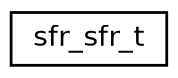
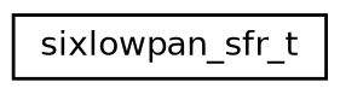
  digraph {
    rankdir=TB
-   n1 [color=black fillcolor=white fontname=Helvetica fontsize=10 height=0.2 label=sfr_sfr_t shape=record style=filled width=0.4]
+   n1 [color=black fillcolor=white fontname=Helvetica fontsize=10 height=0.2 label=sixlowpan_sfr_t shape=record style=filled width=0.4]
  }
